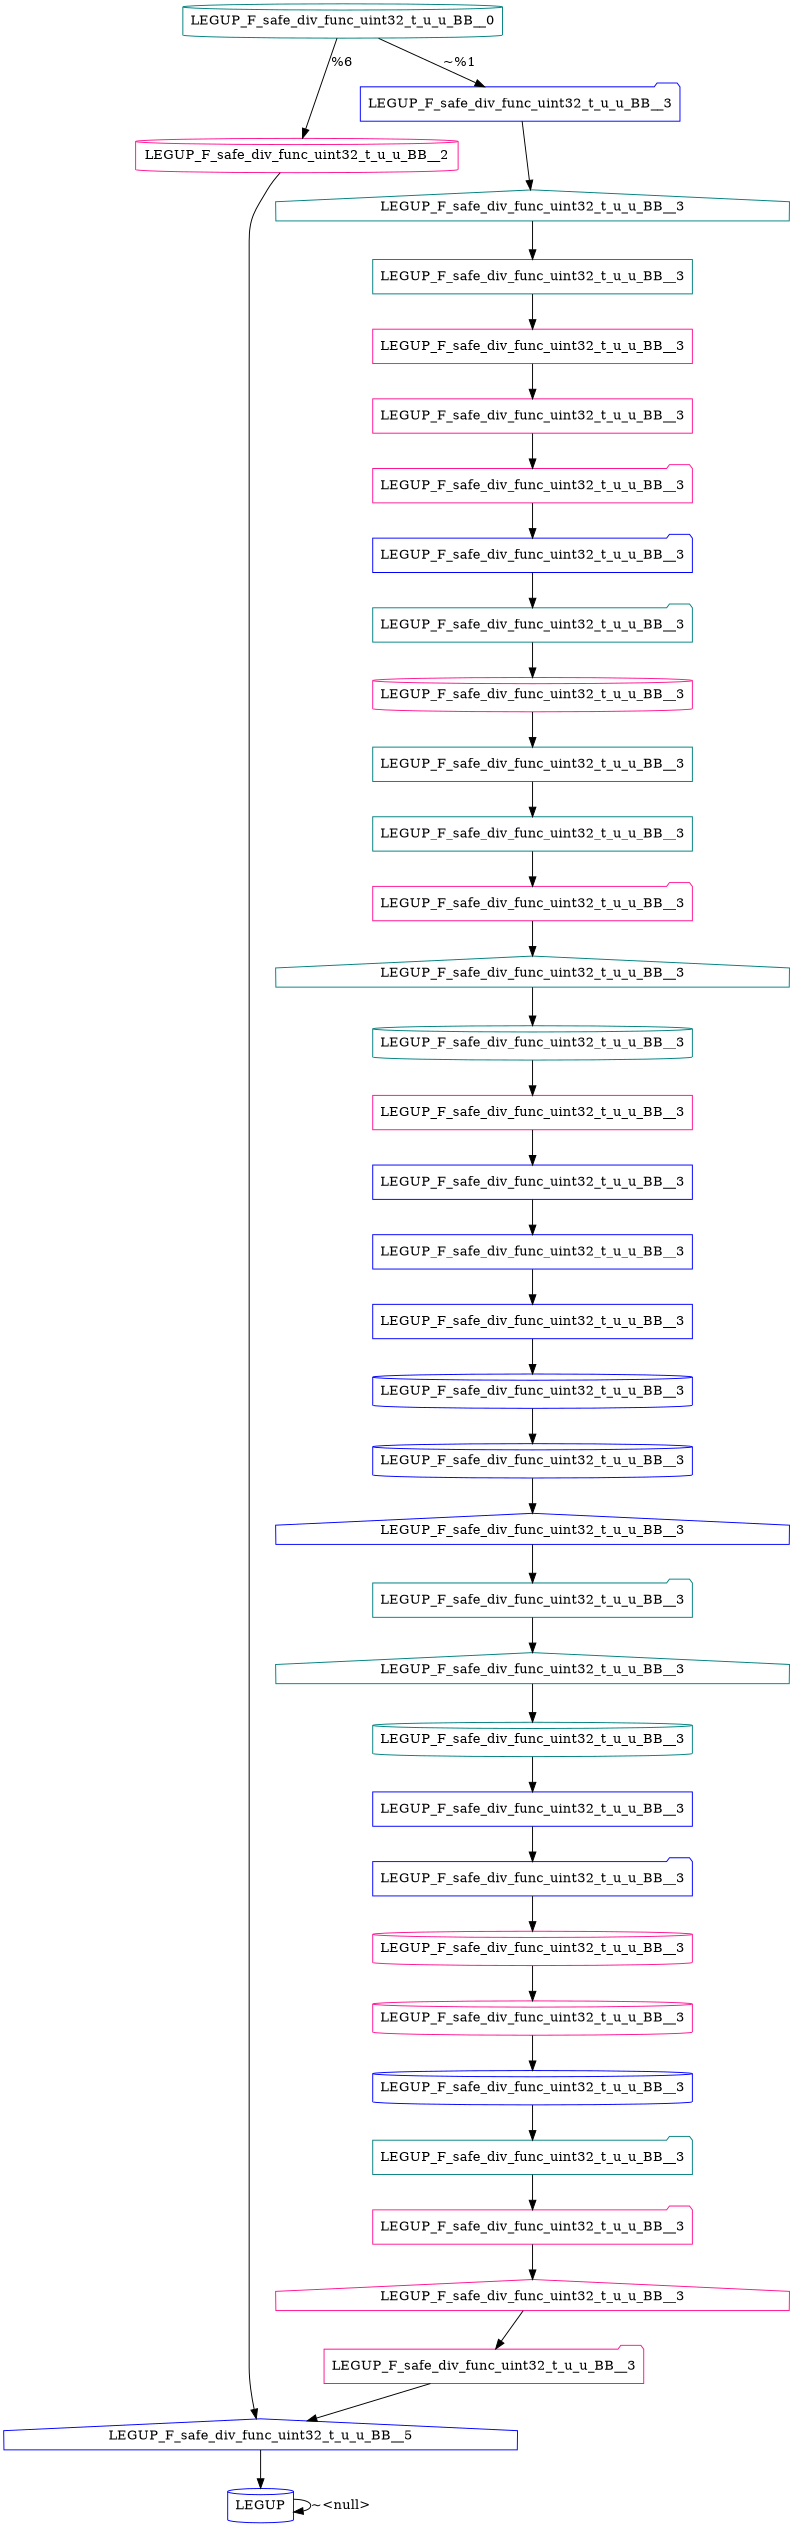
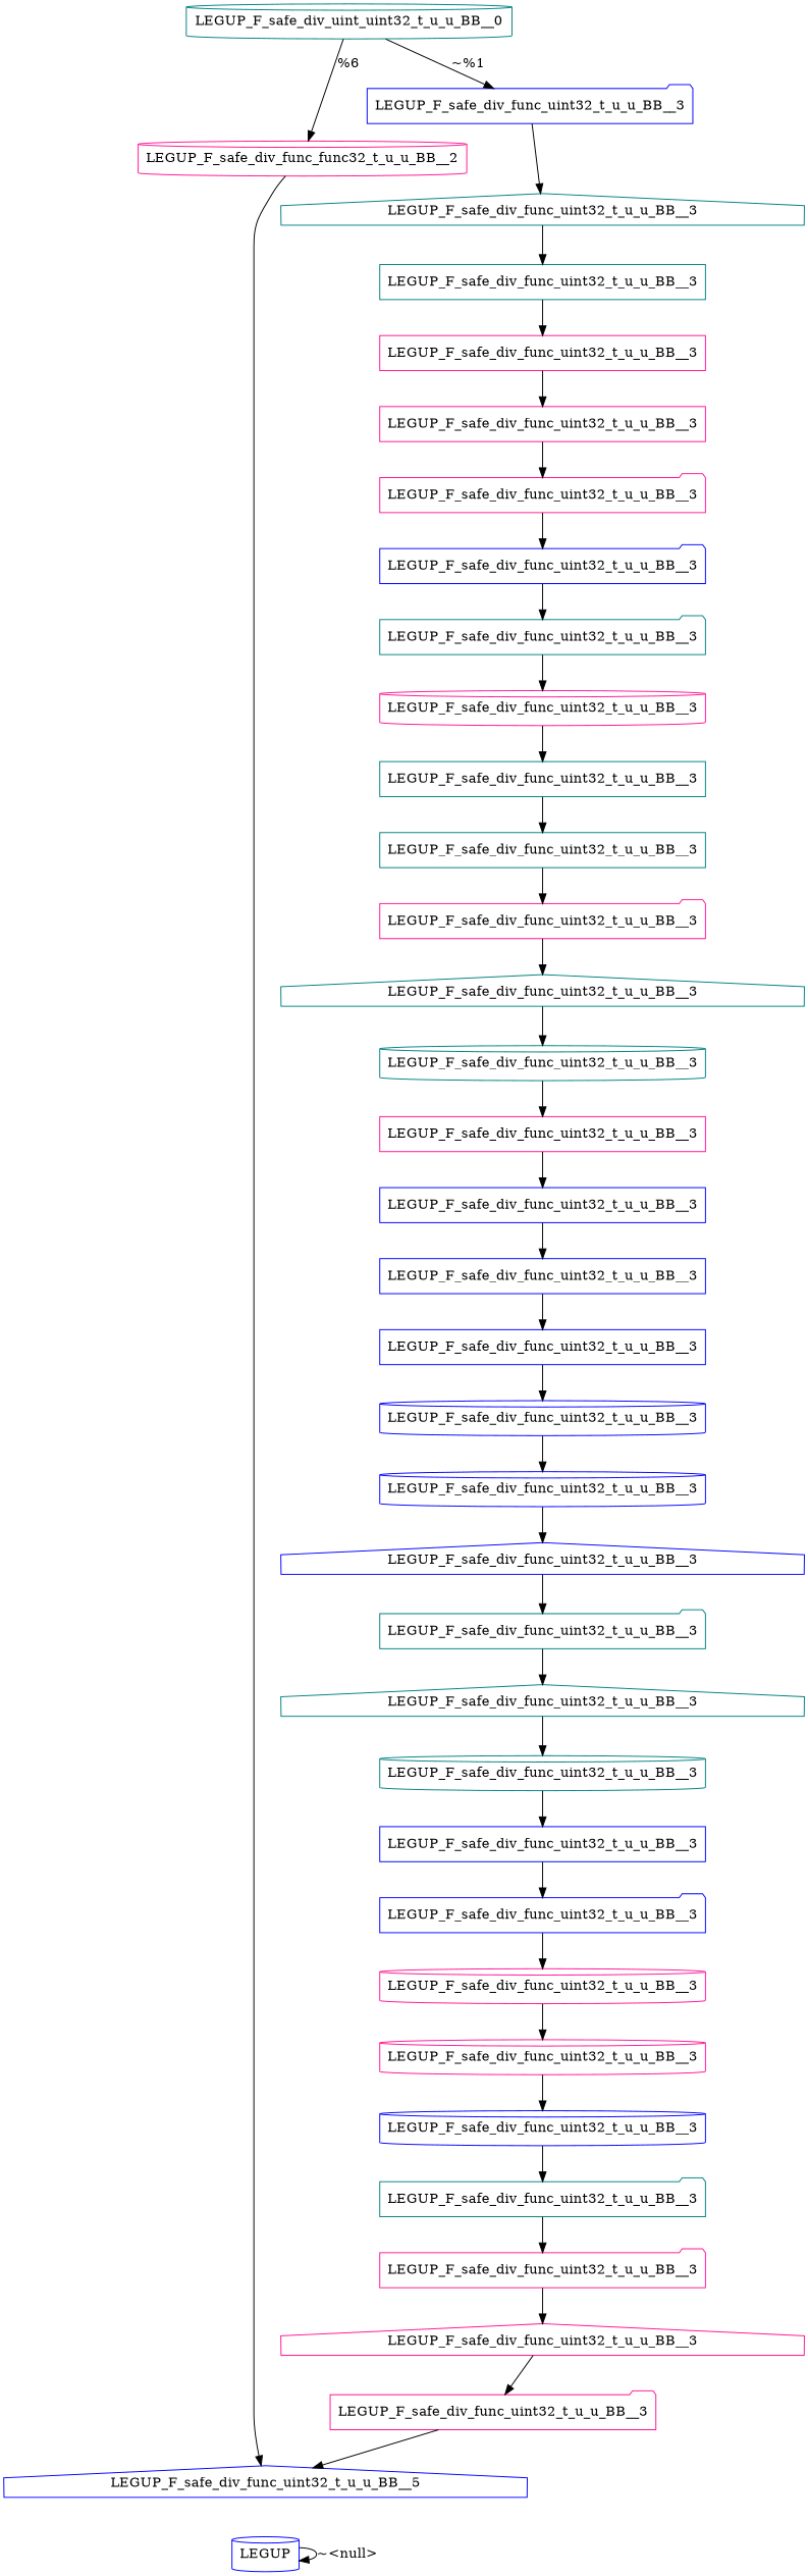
  digraph {
    node [color=blue shape=cylinder]
-   n1 [color=teal label=LEGUP_F_safe_div_func_uint32_t_u_u_BB__0]
-   n2 [color=deeppink label=LEGUP_F_safe_div_func_uint32_t_u_u_BB__2]
+   n1 [color=teal label=LEGUP_F_safe_div_uint_uint32_t_u_u_BB__0]
+   n2 [color=deeppink label=LEGUP_F_safe_div_func_func32_t_u_u_BB__2]
    n3 [label=LEGUP_F_safe_div_func_uint32_t_u_u_BB__3 shape=folder]
    n4 [label=LEGUP_F_safe_div_func_uint32_t_u_u_BB__5 shape=house]
    n5 [color=teal label=LEGUP_F_safe_div_func_uint32_t_u_u_BB__3 shape=house]
    n6 [label=LEGUP]
    n7 [color=teal label=LEGUP_F_safe_div_func_uint32_t_u_u_BB__3 shape=box]
    n8 [color=deeppink label=LEGUP_F_safe_div_func_uint32_t_u_u_BB__3 shape=box]
    n9 [color=deeppink label=LEGUP_F_safe_div_func_uint32_t_u_u_BB__3 shape=box]
    n10 [color=deeppink label=LEGUP_F_safe_div_func_uint32_t_u_u_BB__3 shape=folder]
    n11 [label=LEGUP_F_safe_div_func_uint32_t_u_u_BB__3 shape=folder]
    n12 [color=teal label=LEGUP_F_safe_div_func_uint32_t_u_u_BB__3 shape=folder]
    n13 [color=deeppink label=LEGUP_F_safe_div_func_uint32_t_u_u_BB__3]
    n14 [color=teal label=LEGUP_F_safe_div_func_uint32_t_u_u_BB__3 shape=box]
    n15 [color=teal label=LEGUP_F_safe_div_func_uint32_t_u_u_BB__3 shape=box]
    n16 [color=deeppink label=LEGUP_F_safe_div_func_uint32_t_u_u_BB__3 shape=folder]
    n17 [color=teal label=LEGUP_F_safe_div_func_uint32_t_u_u_BB__3 shape=house]
    n18 [color=teal label=LEGUP_F_safe_div_func_uint32_t_u_u_BB__3]
    n19 [color=deeppink label=LEGUP_F_safe_div_func_uint32_t_u_u_BB__3 shape=box]
    n20 [label=LEGUP_F_safe_div_func_uint32_t_u_u_BB__3 shape=box]
    n21 [label=LEGUP_F_safe_div_func_uint32_t_u_u_BB__3 shape=box]
    n22 [label=LEGUP_F_safe_div_func_uint32_t_u_u_BB__3 shape=box]
    n23 [label=LEGUP_F_safe_div_func_uint32_t_u_u_BB__3]
    n24 [label=LEGUP_F_safe_div_func_uint32_t_u_u_BB__3]
    n25 [label=LEGUP_F_safe_div_func_uint32_t_u_u_BB__3 shape=house]
    n26 [color=teal label=LEGUP_F_safe_div_func_uint32_t_u_u_BB__3 shape=folder]
    n27 [color=teal label=LEGUP_F_safe_div_func_uint32_t_u_u_BB__3 shape=house]
    n28 [color=teal label=LEGUP_F_safe_div_func_uint32_t_u_u_BB__3]
    n29 [label=LEGUP_F_safe_div_func_uint32_t_u_u_BB__3 shape=box]
    n30 [label=LEGUP_F_safe_div_func_uint32_t_u_u_BB__3 shape=folder]
    n31 [color=deeppink label=LEGUP_F_safe_div_func_uint32_t_u_u_BB__3]
    n32 [color=deeppink label=LEGUP_F_safe_div_func_uint32_t_u_u_BB__3]
    n33 [label=LEGUP_F_safe_div_func_uint32_t_u_u_BB__3]
    n34 [color=teal label=LEGUP_F_safe_div_func_uint32_t_u_u_BB__3 shape=folder]
    n35 [color=deeppink label=LEGUP_F_safe_div_func_uint32_t_u_u_BB__3 shape=folder]
    n36 [color=deeppink label=LEGUP_F_safe_div_func_uint32_t_u_u_BB__3 shape=house]
    n37 [color=deeppink label=LEGUP_F_safe_div_func_uint32_t_u_u_BB__3 shape=folder]
    n1 -> n2 [label="%6"]
    n1 -> n3 [label="~%1"]
    n2 -> n4
    n3 -> n5
-   n4 -> n6
    n5 -> n7
    n6 -> n6 [label="~<null>"]
    n7 -> n8
    n8 -> n9
    n9 -> n10
    n10 -> n11
    n11 -> n12
    n12 -> n13
    n13 -> n14
    n14 -> n15
    n15 -> n16
    n16 -> n17
    n17 -> n18
    n18 -> n19
    n19 -> n20
    n20 -> n21
    n21 -> n22
    n22 -> n23
    n23 -> n24
    n24 -> n25
    n25 -> n26
    n26 -> n27
    n27 -> n28
    n28 -> n29
    n29 -> n30
    n30 -> n31
    n31 -> n32
    n32 -> n33
    n33 -> n34
    n34 -> n35
    n35 -> n36
    n36 -> n37
    n37 -> n4
  }
